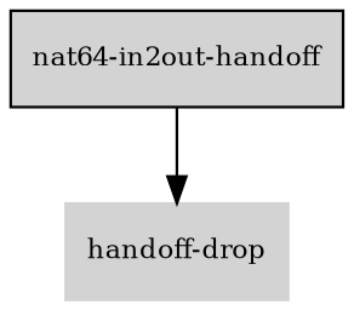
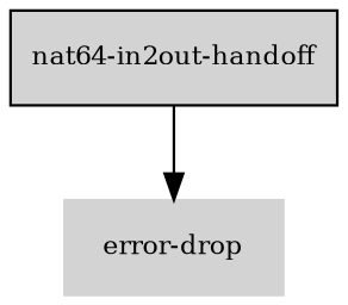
  digraph {
    rankdir=TB
    node [fillcolor=lightgray fontcolor=black fontsize=10 shape=box style=filled]
    "nat64-in2out-handoff" [color=black]
-   "error-drop" [color=lightgray label="handoff-drop"]
+   "error-drop" [color=lightgray]
    "nat64-in2out-handoff" -> "error-drop" [fontsize=8]
  }
